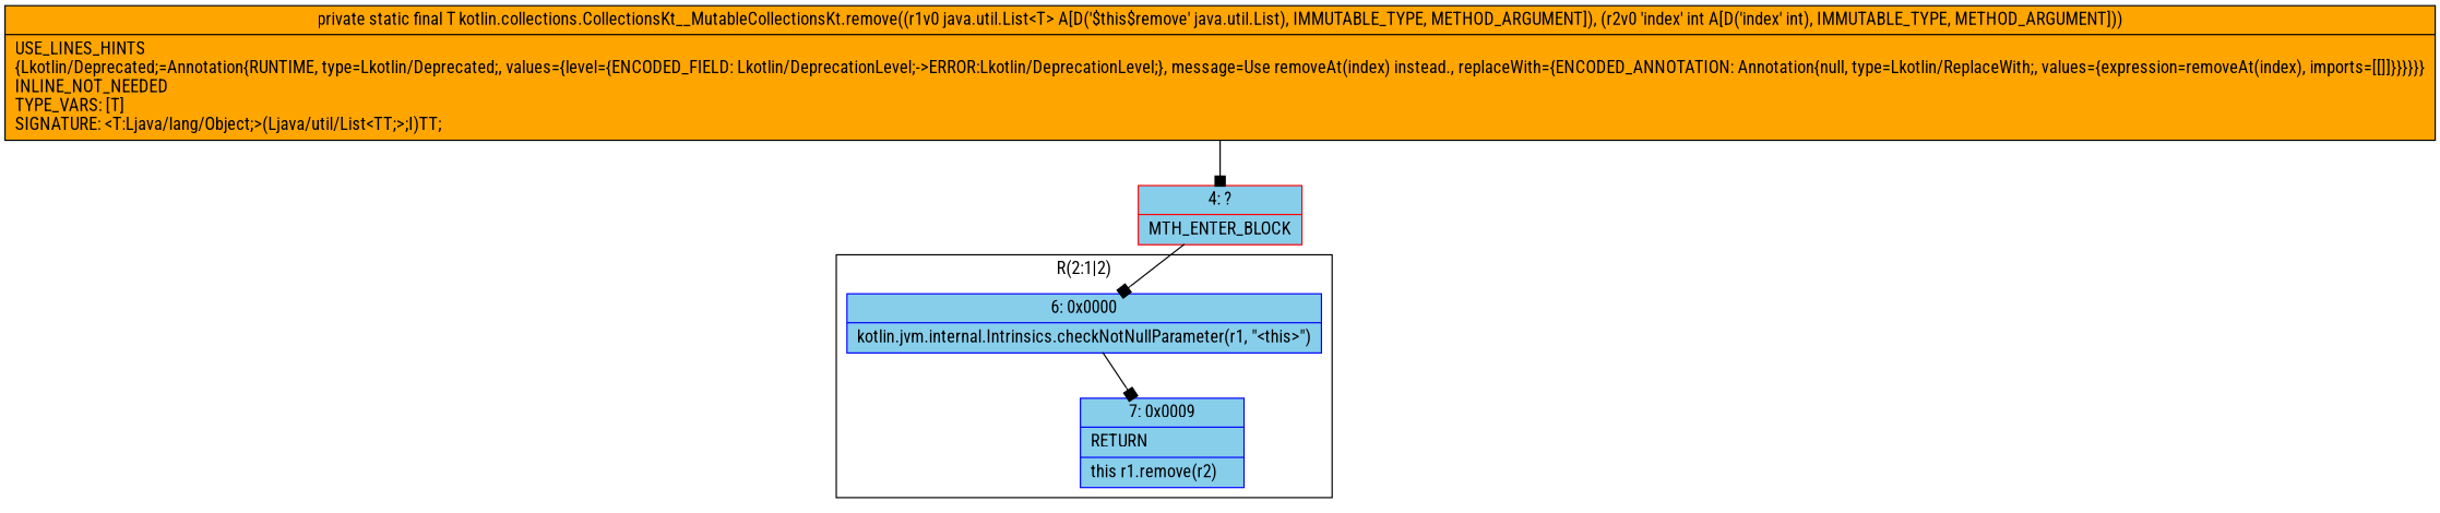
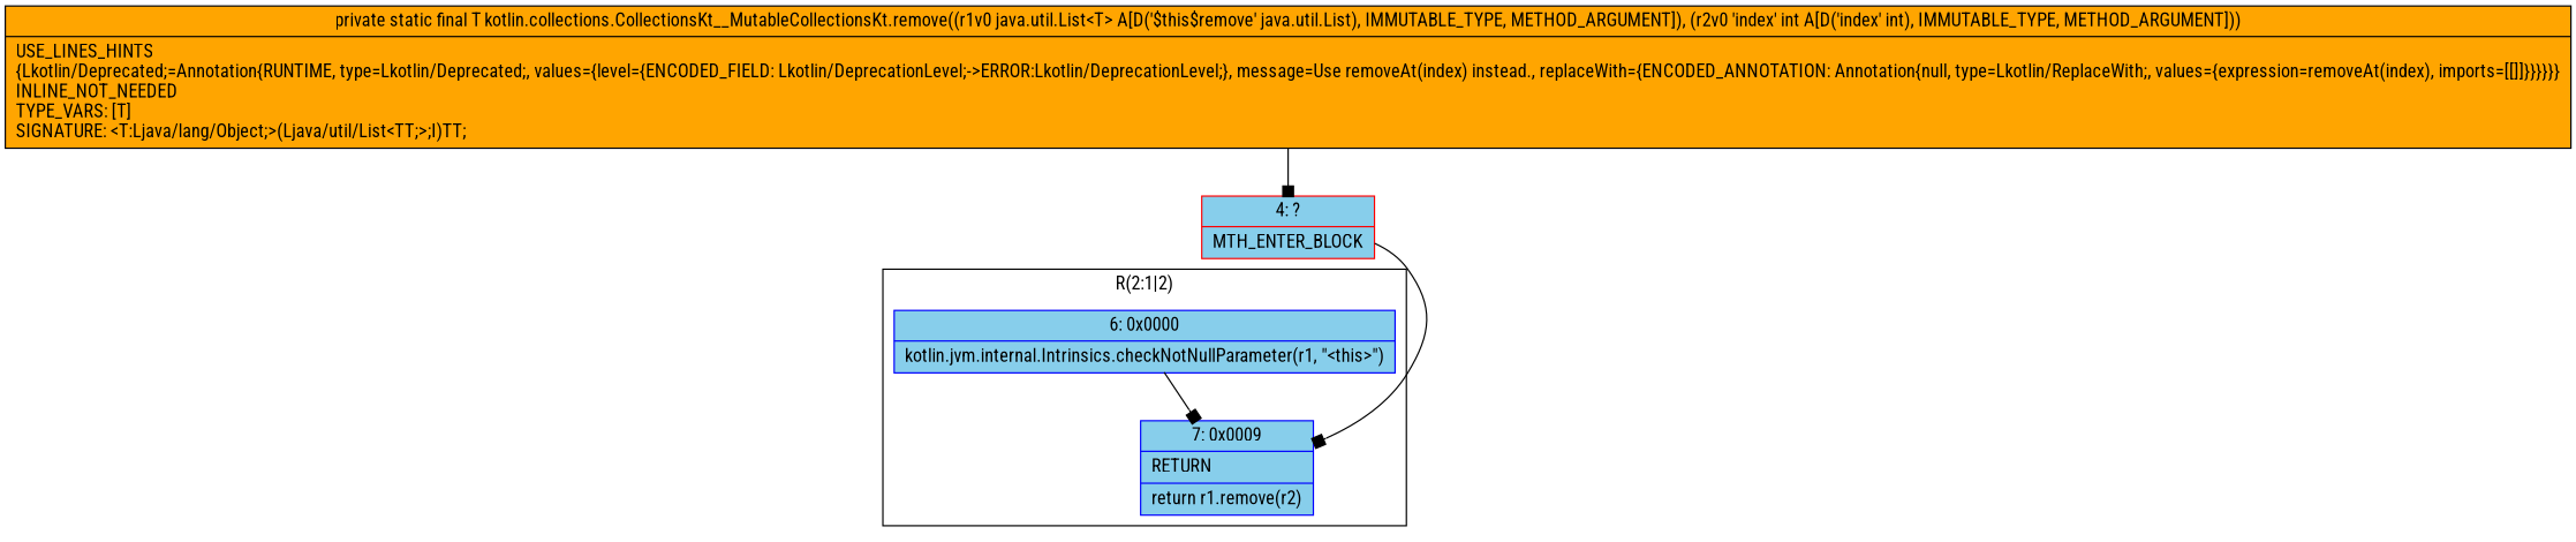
  digraph {
    fontname="Roboto Condensed"
    node [color=blue fillcolor=skyblue fontname="Roboto Condensed" shape=record style=filled]
    edge [arrowhead=box fontname="Roboto Condensed"]
    n1 [label="{6\:\ 0x0000|kotlin.jvm.internal.Intrinsics.checkNotNullParameter(r1, \"\<this\>\")\l}"]
-   n2 [label="{7\:\ 0x0009|RETURN\l|this r1.remove(r2)\l}"]
+   n2 [label="{7\:\ 0x0009|RETURN\l|return r1.remove(r2)\l}"]
    n3 [color=red label="{4\:\ ?|MTH_ENTER_BLOCK\l}"]
    n4 [fillcolor=orange label="{private static final T kotlin.collections.CollectionsKt__MutableCollectionsKt.remove((r1v0 java.util.List\<T\> A[D('$this$remove' java.util.List), IMMUTABLE_TYPE, METHOD_ARGUMENT]), (r2v0 'index' int A[D('index' int), IMMUTABLE_TYPE, METHOD_ARGUMENT]))  | USE_LINES_HINTS\l\{Lkotlin\/Deprecated;=Annotation\{RUNTIME, type=Lkotlin\/Deprecated;, values=\{level=\{ENCODED_FIELD: Lkotlin\/DeprecationLevel;\-\>ERROR:Lkotlin\/DeprecationLevel;\}, message=Use removeAt(index) instead., replaceWith=\{ENCODED_ANNOTATION: Annotation\{null, type=Lkotlin\/ReplaceWith;, values=\{expression=removeAt(index), imports=[[]]\}\}\}\}\}\}\lINLINE_NOT_NEEDED\lTYPE_VARS: [T]\lSIGNATURE: \<T:Ljava\/lang\/Object;\>(Ljava\/util\/List\<TT;\>;I)TT;\l}" color=""]
    subgraph cluster_1 {
      label="R(2:1|2)"
      n1
      n2
    }
    n1 -> n2
-   n3 -> n1
+   n3 -> n2
    n4 -> n3
  }
